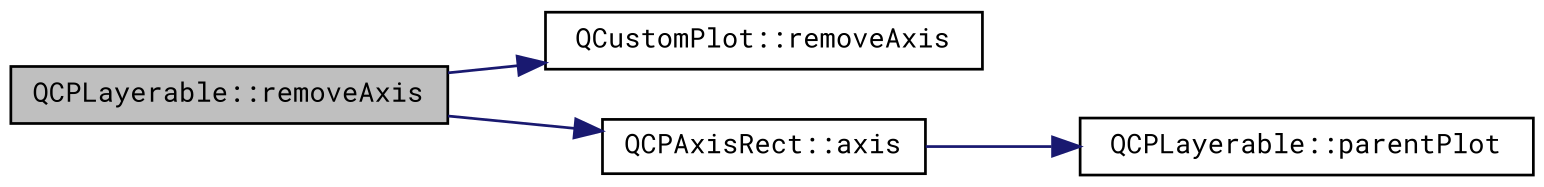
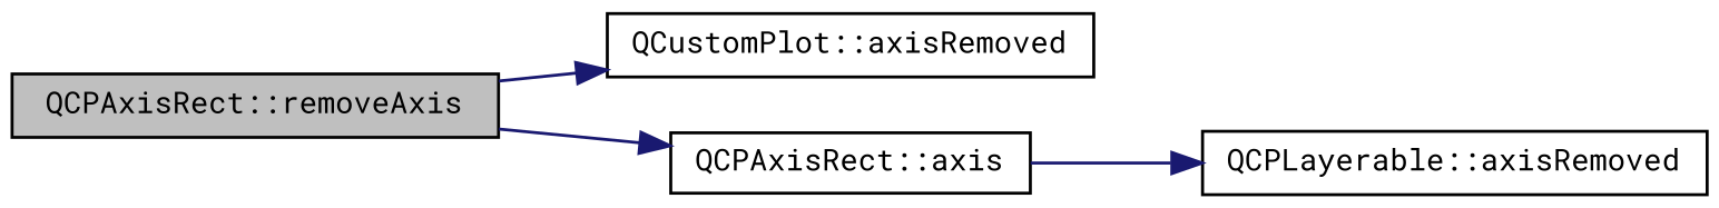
  digraph {
    fontname="Roboto Mono"
    rankdir=LR
    node [color=black fillcolor=white fontname="Roboto Mono" fontsize=10 shape=record style=filled]
    edge [color=midnightblue fontname="Roboto Mono" fontsize=10 labelfontname=Helvetica labelfontsize=10 style=solid]
-   n1 [fillcolor=grey75 fontcolor=black height=0.2 label="QCPLayerable::removeAxis" width=0.4]
-   n2 [height=0.2 label="QCustomPlot::removeAxis" width=0.4]
+   n1 [fillcolor=grey75 fontcolor=black height=0.2 label="QCPAxisRect::removeAxis" width=0.4]
+   n2 [height=0.2 label="QCustomPlot::axisRemoved" width=0.4]
    n3 [height=0.2 label="QCPAxisRect::axis" width=0.4]
-   n4 [height=0.2 label="QCPLayerable::parentPlot" width=0.4]
+   n4 [height=0.2 label="QCPLayerable::axisRemoved" width=0.4]
    n1 -> n2
    n1 -> n3
    n3 -> n4
  }
